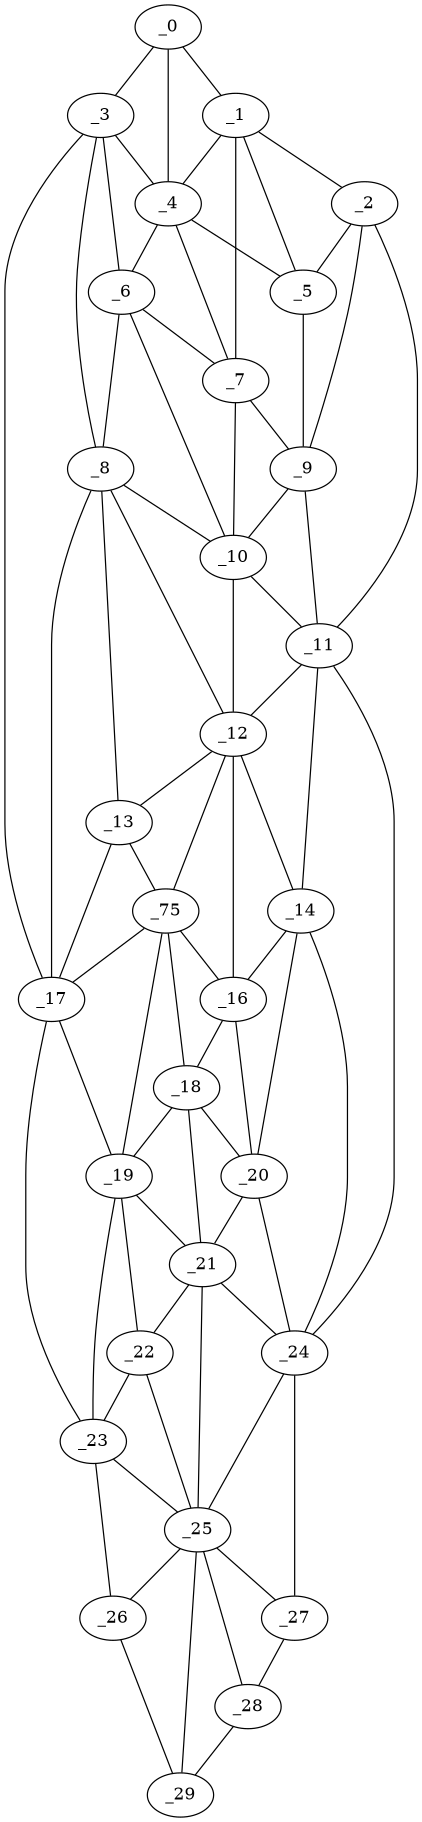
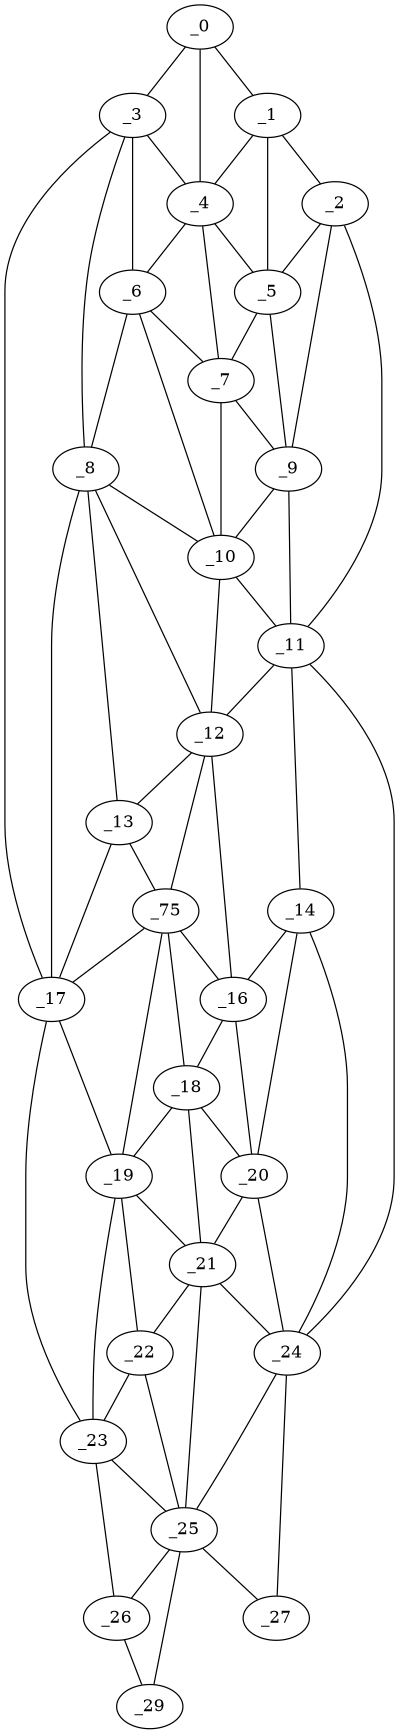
  graph {
    node [x=82 y=66]
    edge [valence=2]
    _0 [x=4 y=72]
    _1 [x=6 y=56]
    _3 [x=15 y=74]
    _4 [x=16]
    _2 [x=14 y=43]
    _5 [x=26 y=48]
    _6 [x=36]
    _8 [x=40 y=77]
    _17 [x=89 y=84]
    _7 [x=37 y=59]
    _9 [x=43 y=47]
    _11 [x=64 y=45]
    _10 [x=58 y=54]
    _12 [x=72 y=62]
    _13 [x=80 y=81]
    _19 [x=96 y=73]
    _23 [x=105 y=84]
    _14 [y=51]
    _24 [x=107 y=56]
    n20 [label=_75 y=74]
    _16 [x=88 y=58]
    _20 [x=100 y=57]
    _25 [x=113 y=73]
    _27 [x=124 y=62]
    _21 [x=101]
    _22 [x=103 y=75]
    _26 [x=121 y=83]
    _18 [x=92 y=69]
-   _28 [x=126 y=71]
    _29 [x=126 y=77]
    _0 -- _1 [valence=1]
    _0 -- _3 [valence=1]
    _0 -- _4
    _1 -- _4
    _1 -- _2 [valence=1]
    _1 -- _5 [valence=1]
    _3 -- _4
    _3 -- _6 [valence=1]
    _3 -- _8
    _3 -- _17 [valence=1]
    _4 -- _5
    _4 -- _6 [valence=1]
    _4 -- _7 [valence=1]
    _2 -- _5 [valence=1]
    _2 -- _9
    _2 -- _11 [valence=1]
-   _1 -- _7
+   _5 -- _7
    _5 -- _9 [valence=1]
    _6 -- _8
    _6 -- _7
    _6 -- _10 [valence=1]
    _8 -- _17
    _8 -- _10
    _8 -- _12
    _8 -- _13
    _17 -- _19 [valence=1]
    _17 -- _23 [valence=1]
    _7 -- _9
    _7 -- _10
    _9 -- _11 [valence=1]
    _9 -- _10 [valence=1]
    _11 -- _12 [valence=1]
    _11 -- _14
    _11 -- _24 [valence=1]
    _10 -- _11
    _10 -- _12
    _12 -- _13
-   _12 -- _14 [valence=1]
    _12 -- n20
    _12 -- _16 [valence=1]
    _13 -- _17 [valence=1]
    _13 -- n20 [valence=1]
    _19 -- _23 [valence=1]
    _19 -- _21
    _19 -- _22
    _23 -- _25 [valence=1]
    _23 -- _26 [valence=1]
    _14 -- _24
    _14 -- _16
    _14 -- _20
    _24 -- _25
    _24 -- _27 [valence=1]
    n20 -- _17
    n20 -- _19
    n20 -- _16
    n20 -- _18 [valence=1]
    _16 -- _20 [valence=1]
    _16 -- _18 [valence=1]
    _20 -- _24 [valence=1]
    _20 -- _21
    _25 -- _27 [valence=1]
    _25 -- _26
-   _25 -- _28
    _25 -- _29
-   _27 -- _28 [valence=1]
    _21 -- _24
    _21 -- _25
    _21 -- _22
    _22 -- _23
    _22 -- _25
    _26 -- _29 [valence=1]
    _18 -- _19
    _18 -- _20 [valence=1]
    _18 -- _21
-   _28 -- _29 [valence=1]
  }
